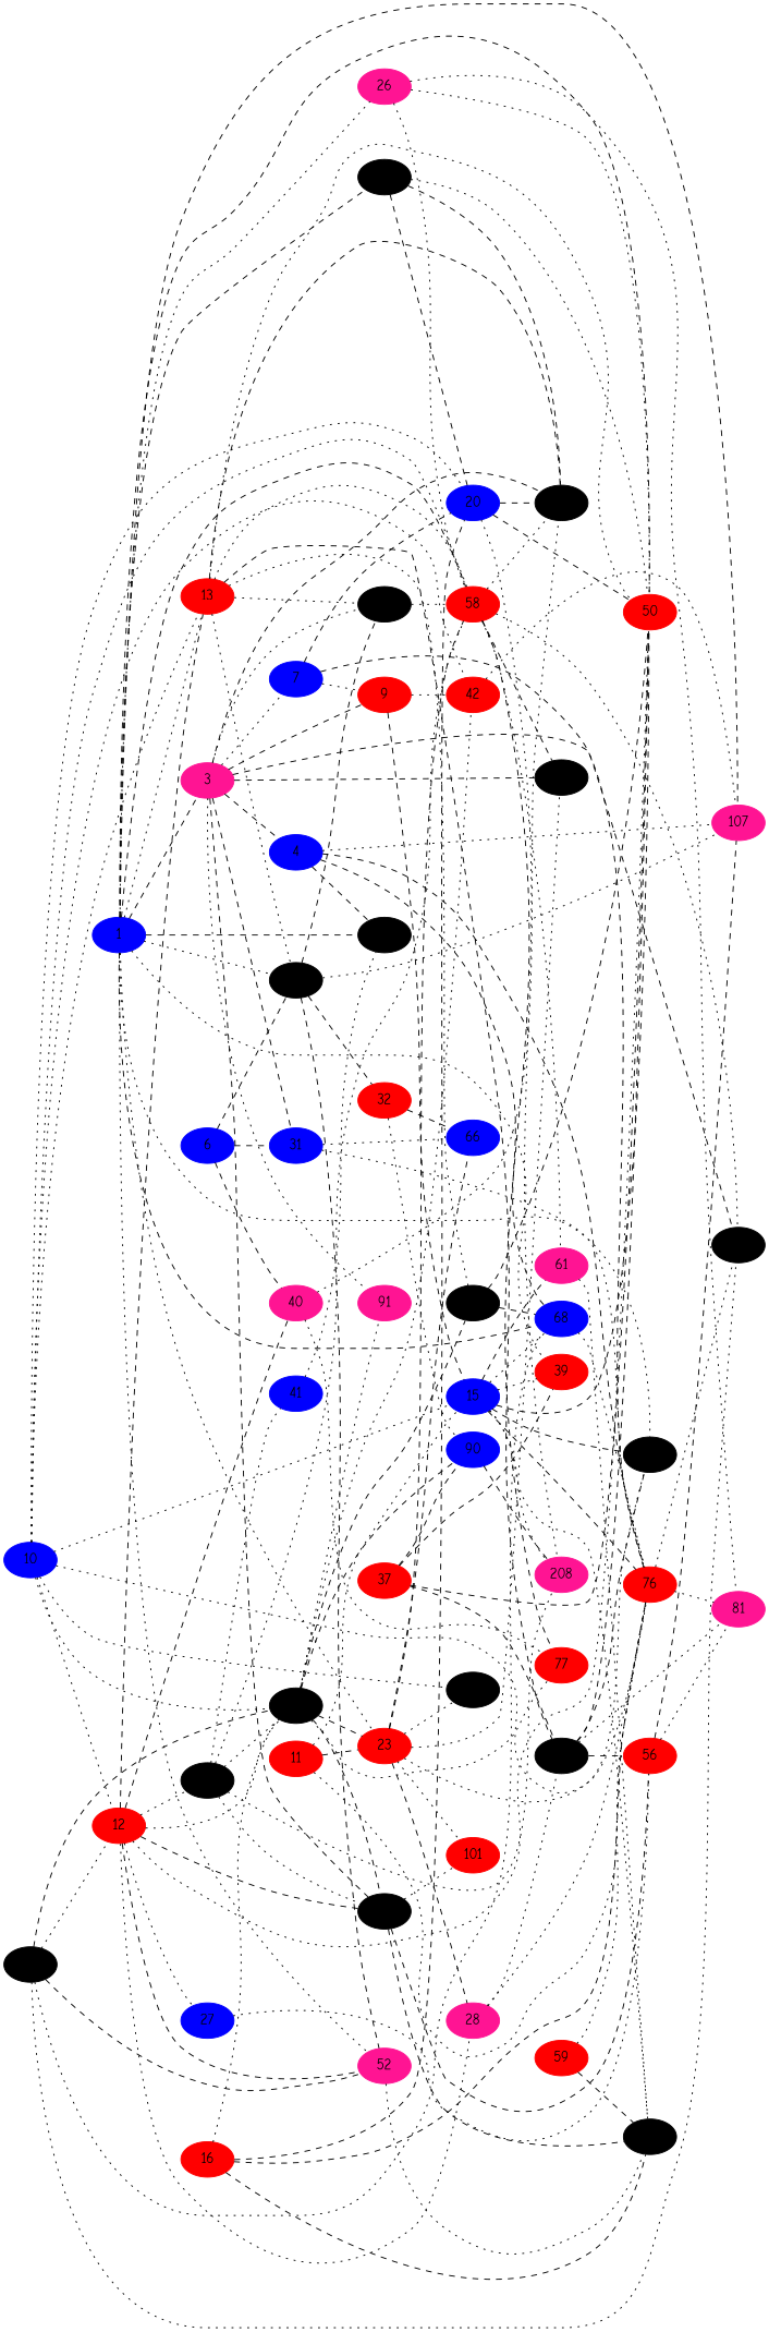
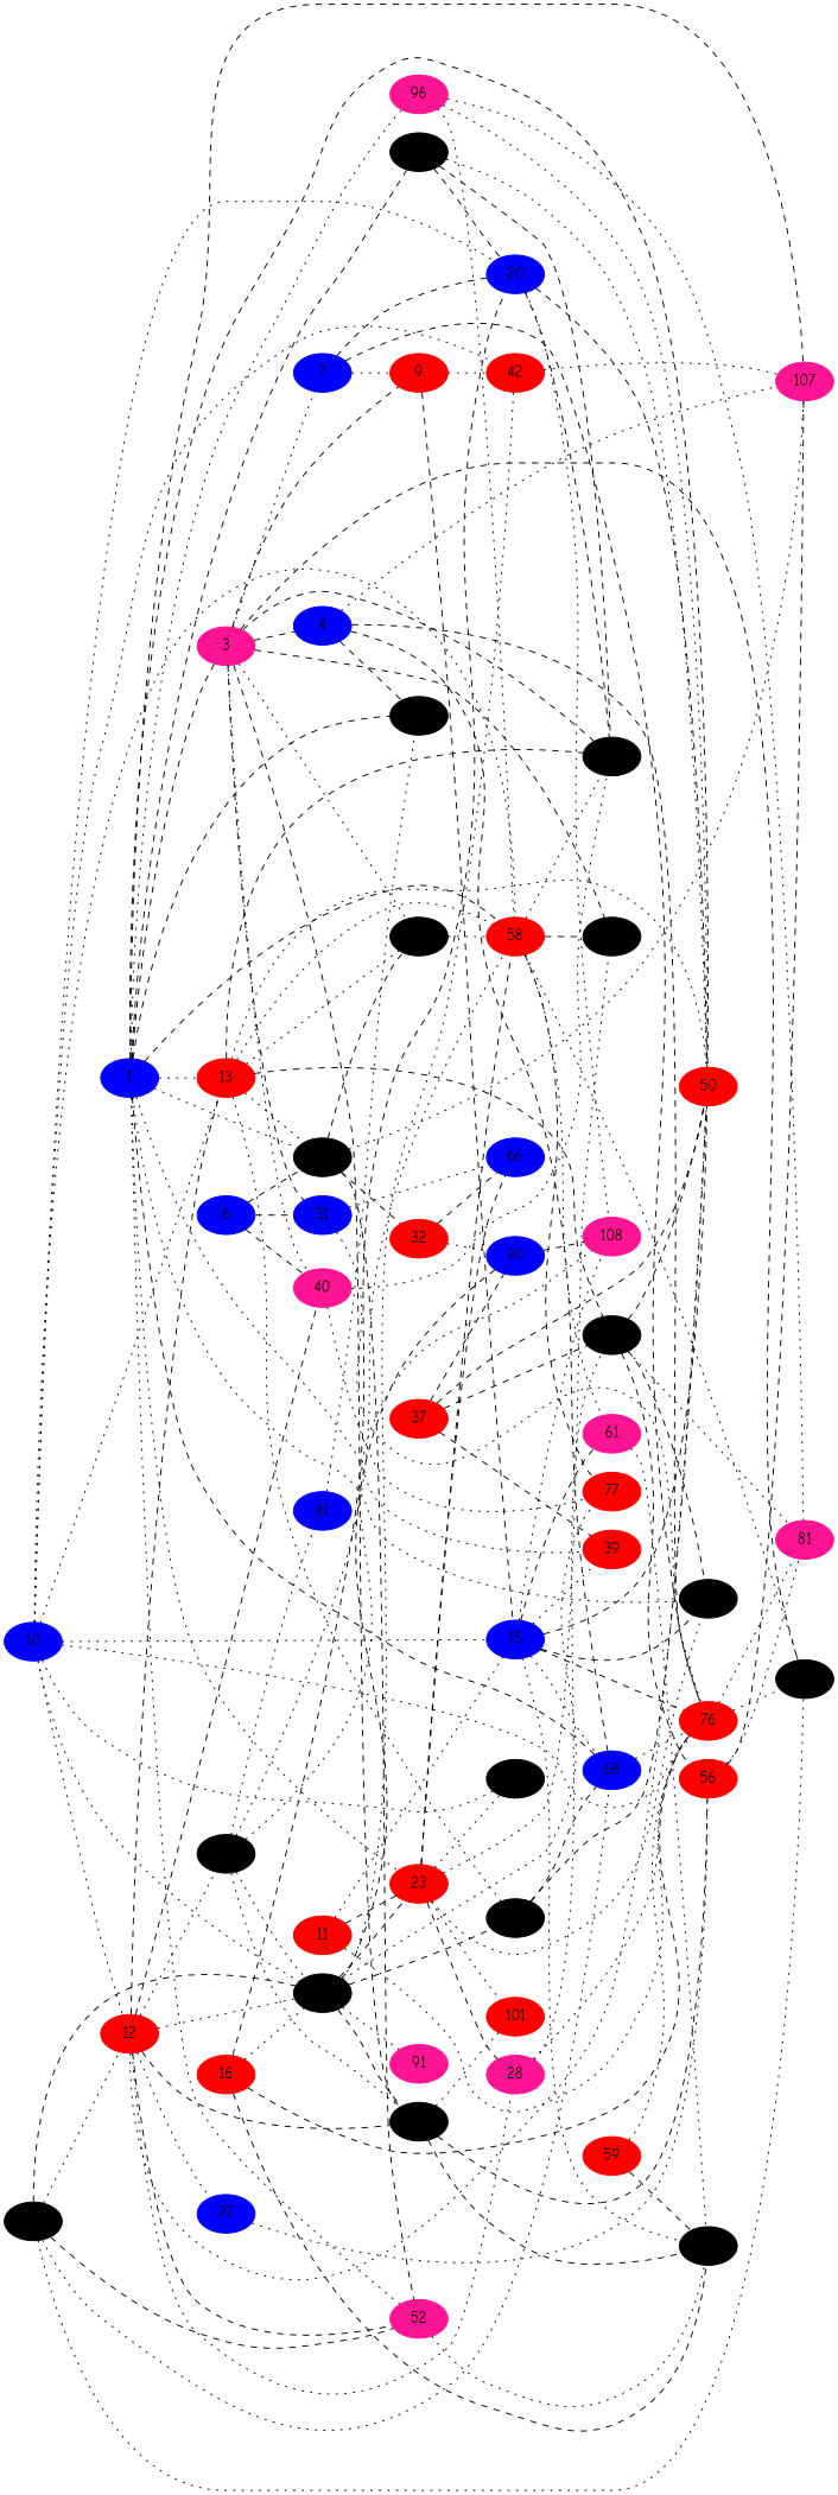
  graph {
    fontname="Comic Neue"
    rankdir=LR
    node [color=red fontname="Comic Neue" style=filled]
    edge [fontname="Comic Neue" style=dotted]
    1 [color=blue super="+38+55+61"]
    2 [color=black super="+69+114"]
    3 [color=deeppink super="+5+80"]
    13 [super="+29+33"]
    21 [color=black super="+71"]
    23 [super="+70"]
-   26 [color=deeppink]
+   26 [color=deeppink label=96]
    39
    43 [color=black super="+97"]
    50 [super="+105+51"]
    52 [color=deeppink]
    58 [super="+87+96+104"]
    62 [color=black super="+85"]
    68 [color=blue super="+73"]
    107 [color=deeppink super="+111"]
    20 [color=blue super="+88"]
    72 [color=black super="+79"]
    4 [color=blue super="+17"]
    7 [color=blue super="+86"]
    9 [super="+110"]
    31 [color=blue]
    35 [color=black]
    47 [color=black]
    91 [color=deeppink]
    93 [color=black]
    103 [color=black]
    24 [color=black]
    49 [color=black super="+92"]
    32
    74 [color=black]
    28 [color=deeppink]
    66 [color=blue]
    101
    81 [color=deeppink super="+102"]
    83 [color=black super="+113"]
    n36 [color=deeppink label=61]
    77
    76 [super="+89+82+106"]
-   108 [color=deeppink label=208]
+   108 [color=deeppink]
    15 [color=blue super="+64+18"]
    42
    56
    6 [color=blue]
    40 [color=deeppink super="+53"]
    8 [color=black super="+54"]
    12 [super="+14+98"]
    22 [color=black super="+67+57+44"]
    19 [color=black super="+78"]
    27 [color=blue]
    90 [color=blue]
    10 [color=blue super="+34+30"]
    11 [super="+36"]
    41 [color=blue]
    16
    37
    59
    1 -- 2 [style=dashed]
    1 -- 3 [style=dashed]
    1 -- 13
    1 -- 21
    1 -- 23
    1 -- 26
    1 -- 39
    1 -- 43 [style=dashed weight=2]
    1 -- 50 [style=dashed]
    1 -- 52
    1 -- 58 [style=dashed]
    1 -- 62 [weight=2]
    1 -- 68 [style=dashed weight=2]
    1 -- 107 [style=dashed]
    2 -- 50
    2 -- 20 [style=dashed]
    2 -- 72 [style=dashed]
    3 -- 72 [style=dashed]
    3 -- 4 [style=dashed]
    3 -- 7 [weight=2]
    3 -- 9 [style=dashed]
    3 -- 31 [style=dashed]
    3 -- 35 [style=dashed]
    3 -- 47
-   3 -- 91
+   3 -- 40
    3 -- 93 [style=dashed]
    3 -- 103 [style=dashed]
    13 -- 21
    13 -- 50
    13 -- 58
    13 -- 72 [style=dashed]
    13 -- 47
    13 -- 24
    13 -- 49 [style=dashed]
    21 -- 52 [style=dashed]
    21 -- 107
    21 -- 47 [style=dashed]
    21 -- 32 [style=dashed]
    23 -- 58 [style=dashed]
    23 -- 62
    23 -- 93
    23 -- 74
    23 -- 28 [style=dashed]
    23 -- 66 [style=dashed]
    23 -- 101
    26 -- 50
    26 -- 58 [weight=2]
    26 -- 81
    52 -- 83
    58 -- 72 [weight=2]
    58 -- 93 [style=dashed]
    58 -- 103
    58 -- n36
    58 -- 77 [style=dashed]
    68 -- 76
    20 -- 50 [style=dashed]
    20 -- 72 [style=dashed]
    20 -- 108
    4 -- 43 [style=dashed]
    4 -- 68 [style=dashed]
    4 -- 107
    4 -- 76 [style=dashed]
    7 -- 20 [style=dashed]
    7 -- 9
    7 -- 76 [style=dashed]
    9 -- 15 [style=dashed]
    9 -- 42
    31 -- 66
    31 -- 76
    35 -- 101
    35 -- 83 [style=dashed]
    35 -- 56 [style=dashed]
    47 -- 58 [weight=2]
    24 -- 50 [style=dashed]
    24 -- 68 [style=dashed]
    49 -- 50 [style=dashed]
    49 -- 62 [style=dashed]
    49 -- 81
    49 -- 56 [style=dashed]
    32 -- 66 [style=dashed]
    32 -- 90
    28 -- 49
    28 -- 76
    n36 -- 83
    76 -- 103
    76 -- 81
    15 -- 39
    15 -- 50 [style=dashed]
    15 -- 62 [style=dashed]
    15 -- 68
    15 -- 83
    15 -- n36 [style=dashed]
    15 -- 76 [style=dashed]
    15 -- 108
    42 -- 107
    56 -- 107 [style=dashed]
    56 -- 81
    6 -- 21 [style=dashed]
    6 -- 31 [style=dashed]
    6 -- 40 [style=dashed]
    40 -- 72
    40 -- 77
    8 -- 52 [style=dashed]
    8 -- 68
    8 -- 103
    8 -- 12
    8 -- 22 [style=dashed weight=2]
    12 -- 13 [style=dashed]
    12 -- 50
    12 -- 52 [style=dashed]
    12 -- 35 [style=dashed]
    12 -- 28
    12 -- 40 [style=dashed]
    12 -- 22 [weight=2]
    12 -- 19
    12 -- 27
    22 -- 23 [style=dashed]
    22 -- 35 [style=dashed]
    22 -- 91
    22 -- 24 [style=dashed]
    22 -- 77
    22 -- 42
    22 -- 90 [style=dashed]
    19 -- 58 [weight=2]
    19 -- 35
    19 -- 108
    19 -- 22
    19 -- 41
    27 -- 56
    90 -- 108 [style=dashed]
    10 -- 13 [weight=2]
    10 -- 58
    10 -- 20
    10 -- 74
    10 -- 76
    10 -- 15
    10 -- 42
    10 -- 12 [weight=2]
    10 -- 22 [weight=2]
    11 -- 23 [style=dashed]
    11 -- 76
    11 -- 15
    41 -- 43
    16 -- 20 [style=dashed]
    16 -- 83 [style=dashed]
    16 -- 76 [style=dashed]
    16 -- 22
    37 -- 39 [style=dashed]
    37 -- 50 [style=dashed]
    37 -- 49 [style=dashed]
    37 -- 90 [style=dashed]
    59 -- 83 [style=dashed]
    59 -- 76
  }
